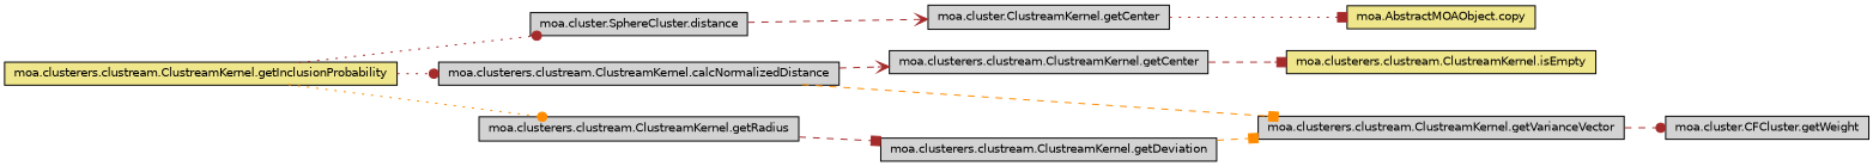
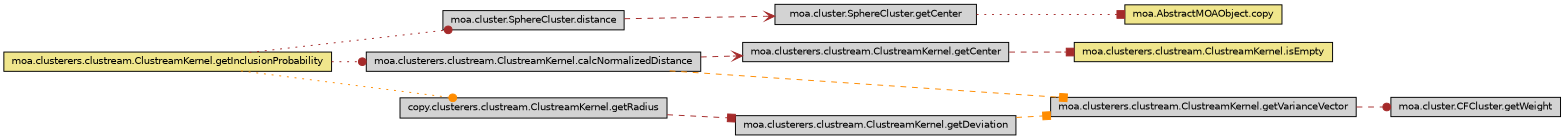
  digraph {
    rankdir=LR
    node [color=black fillcolor=lightgrey fontname=Helvetica fontsize=10 shape=record style=filled]
    edge [arrowhead=box color=brown fontname=Helvetica fontsize=10 labelfontname=Helvetica labelfontsize=10 style=dashed]
    n1 [fillcolor=khaki fontcolor=black height=0.2 label="moa.clusterers.clustream.ClustreamKernel.getInclusionProbability" width=0.4]
    n2 [height=0.2 label="moa.clusterers.clustream.ClustreamKernel.calcNormalizedDistance" width=0.4]
    n3 [height=0.2 label="moa.cluster.SphereCluster.distance" width=0.4]
-   n4 [height=0.2 label="moa.clusterers.clustream.ClustreamKernel.getRadius" width=0.4]
+   n4 [height=0.2 label="copy.clusterers.clustream.ClustreamKernel.getRadius" width=0.4]
    n5 [height=0.2 label="moa.clusterers.clustream.ClustreamKernel.getCenter" width=0.4]
    n6 [height=0.2 label="moa.clusterers.clustream.ClustreamKernel.getVarianceVector" width=0.4]
-   n7 [height=0.2 label="moa.cluster.ClustreamKernel.getCenter" width=0.4]
+   n7 [height=0.2 label="moa.cluster.SphereCluster.getCenter" width=0.4]
    n8 [height=0.2 label="moa.clusterers.clustream.ClustreamKernel.getDeviation" width=0.4]
    n9 [fillcolor=khaki height=0.2 label="moa.clusterers.clustream.ClustreamKernel.isEmpty" width=0.4]
    n10 [height=0.2 label="moa.cluster.CFCluster.getWeight" width=0.4]
    n11 [fillcolor=khaki height=0.2 label="moa.AbstractMOAObject.copy" width=0.4]
    n1 -> n2 [arrowhead=dot style=dotted]
    n1 -> n3 [arrowhead=dot style=dotted]
    n1 -> n4 [arrowhead=dot color=darkorange style=dotted]
    n2 -> n5 [arrowhead=vee]
    n2 -> n6 [color=darkorange]
    n3 -> n7 [arrowhead=vee]
    n4 -> n8
    n5 -> n9
    n6 -> n10 [arrowhead=dot]
    n7 -> n11 [style=dotted]
    n8 -> n6 [color=darkorange]
  }
